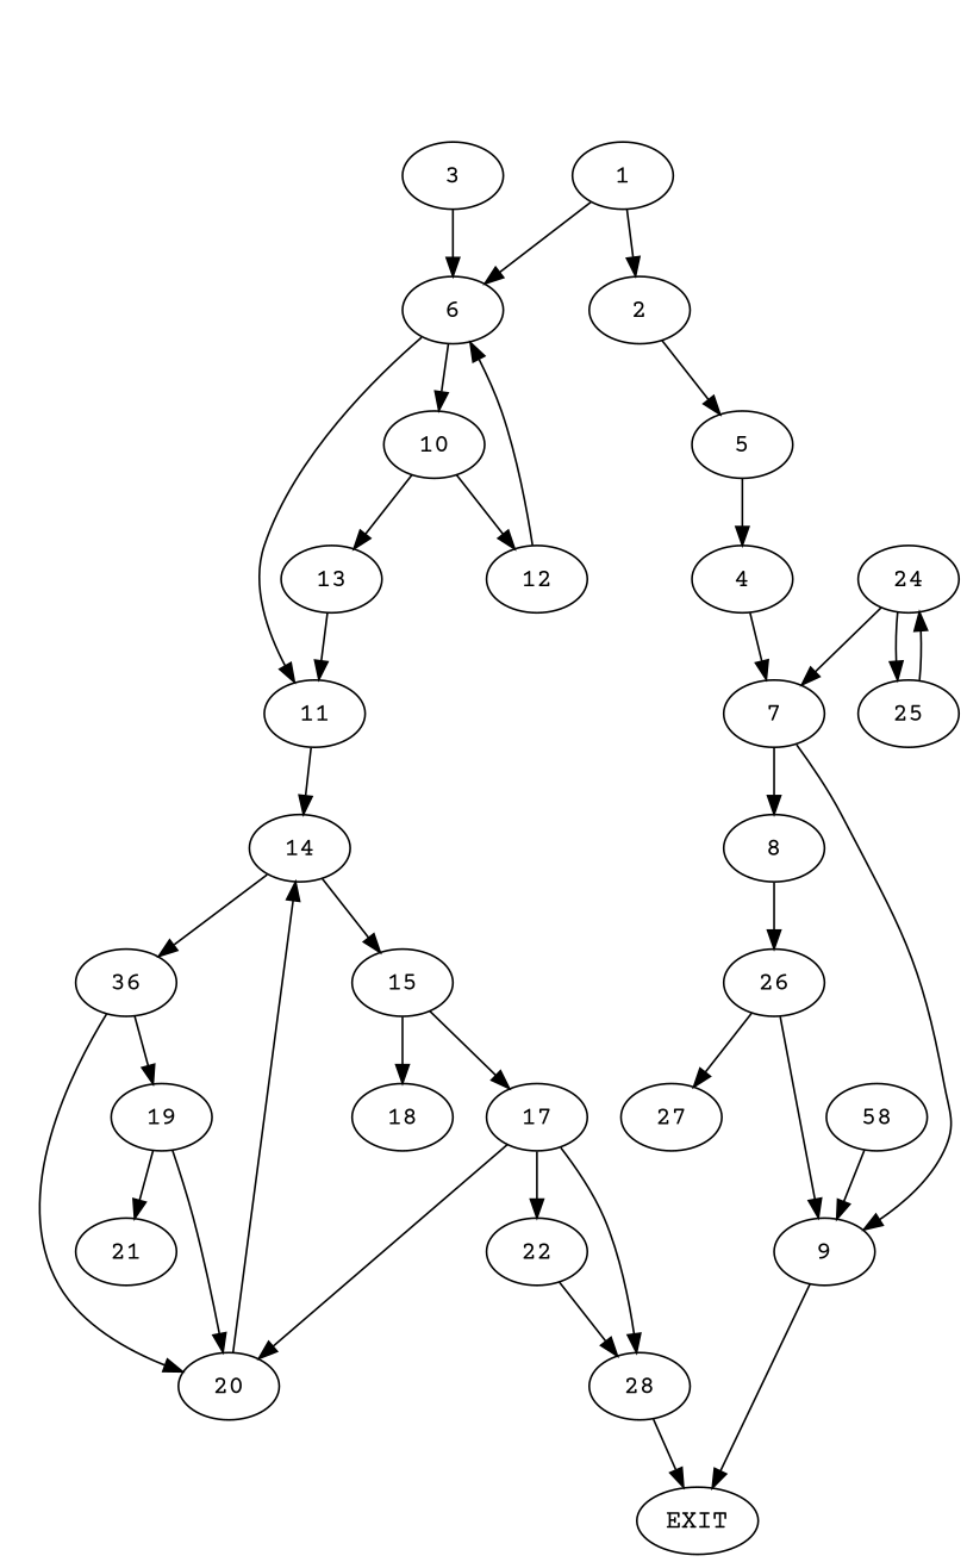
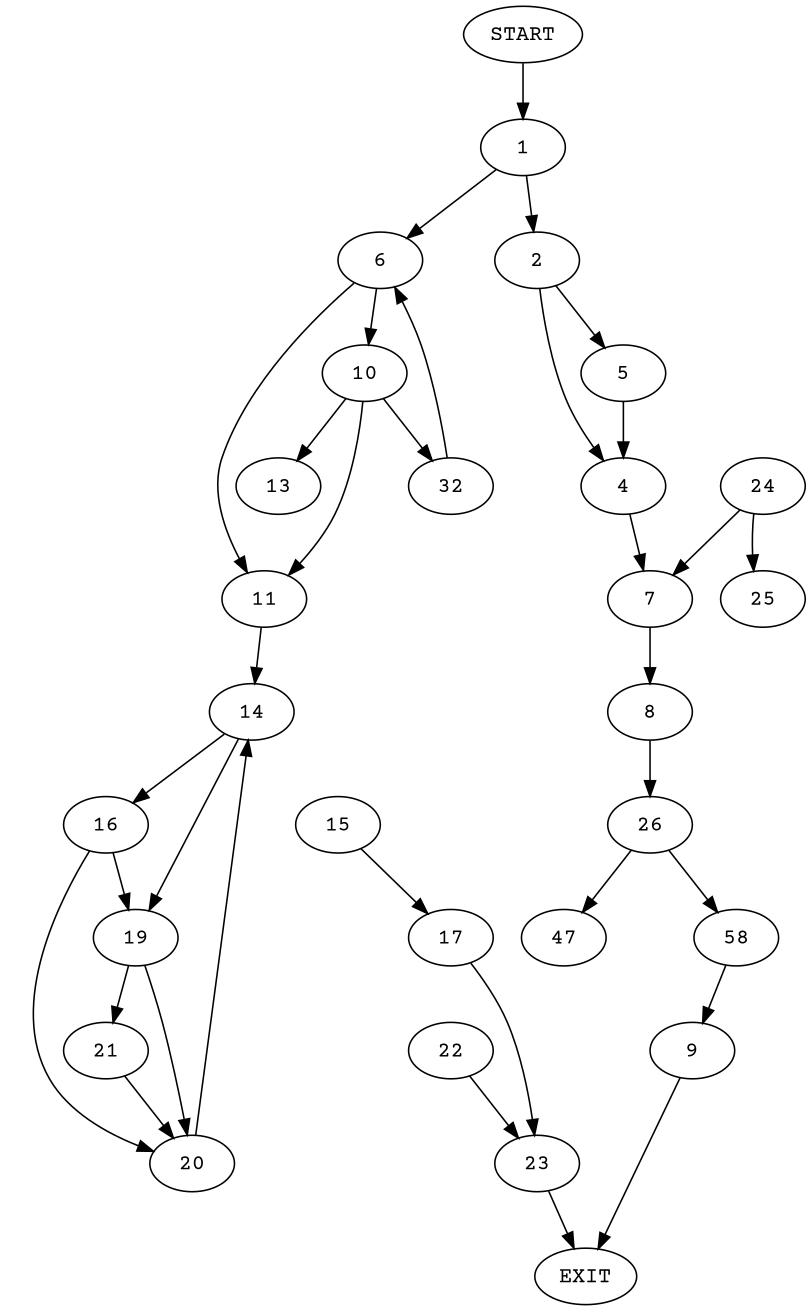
  digraph {
    fontname="Courier Prime"
    node [fontname="Courier Prime"]
    edge [fontname="Courier Prime"]
+   n1 [label=START]
    1
    2
    6
    n5 [label=EXIT]
    4
    5
-   3
    7
    10
    11
    8
    9
-   12
+   12 [label=32]
    13
    14
    26
-   27
+   27 [label=47]
    n19 [label=58]
    15
-   16 [label=36]
+   16
    17
-   18
    19
    20
    22
-   23 [label=28]
+   23
    21
    24
    25
+   n1 -> 1
    1 -> 2
    1 -> 6
+   2 -> 4
    2 -> 5
    6 -> 10
    6 -> 11
    4 -> 7
    5 -> 4
-   3 -> 6
    7 -> 8
-   7 -> 9
    10 -> 12
    10 -> 13
    11 -> 14
    8 -> 26
    9 -> n5
    12 -> 6
-   13 -> 11
-   14 -> 15
+   10 -> 11
+   14 -> 19
    14 -> 16
    26 -> 27
-   26 -> 9
+   26 -> n19
    n19 -> 9
    15 -> 17
-   15 -> 18
    16 -> 19
    16 -> 20
-   17 -> 22
    17 -> 23
    19 -> 20
    19 -> 21
    20 -> 14
    22 -> 23
    23 -> n5
-   17 -> 20
+   21 -> 20
    24 -> 7
    24 -> 25
-   25 -> 24
  }
